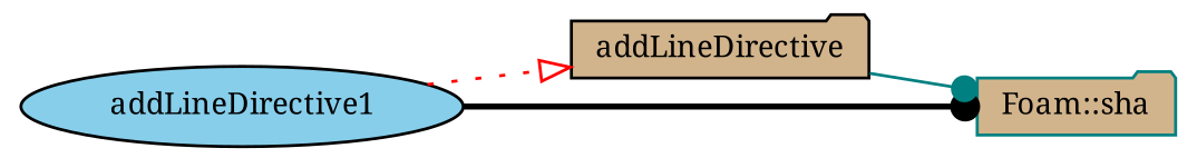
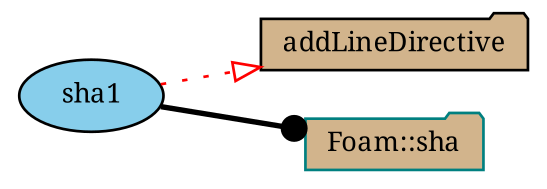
  digraph {
    fontname="Noto Serif"
    rankdir=LR
    node [color=black fillcolor=tan fontname="Noto Serif" fontsize=10 shape=folder style=filled]
    edge [arrowhead=dot fontname="Noto Serif" fontsize=10 labelfontname=Helvetica labelfontsize=10]
-   n1 [fillcolor=skyblue fontcolor=black height=0.2 label=addLineDirective1 shape=ellipse width=0.4]
+   n1 [fillcolor=skyblue fontcolor=black height=0.2 label=sha1 shape=ellipse width=0.4]
    n2 [height=0.2 label=addLineDirective width=0.4]
    n3 [color=teal height=0.2 label="Foam::sha" width=0.4]
    n1 -> n2 [arrowhead=onormal color=red style=dotted]
    n1 -> n3 [color=black style=bold]
-   n2 -> n3 [color=teal style=solid]
  }
